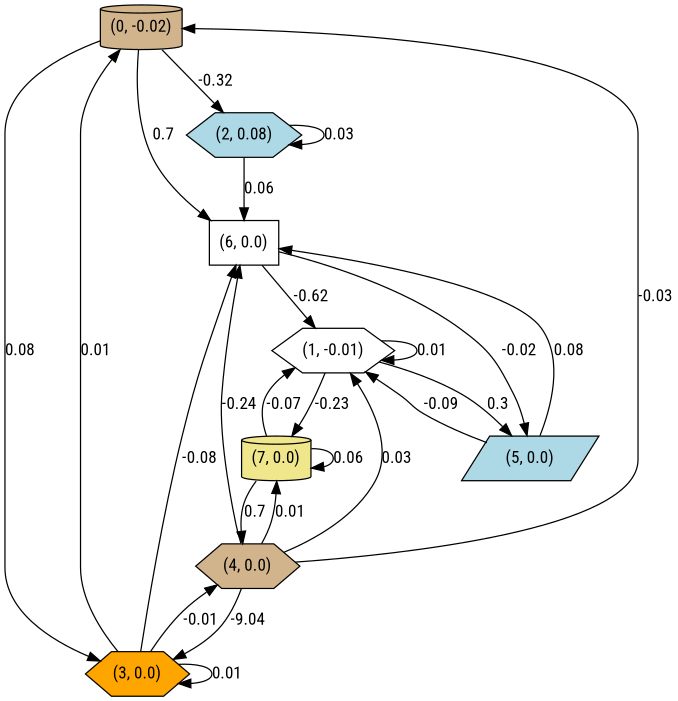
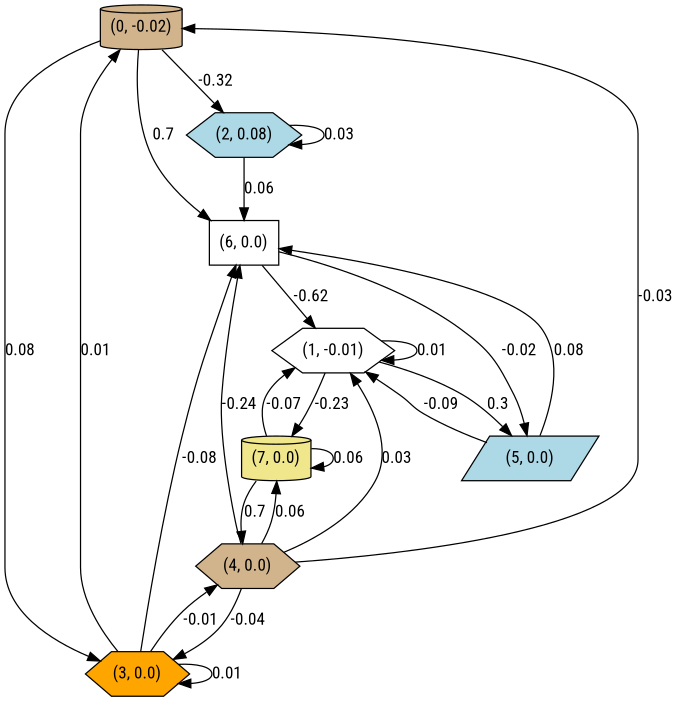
  digraph {
    fontname="Roboto Condensed"
    node [fillcolor=tan fontname="Roboto Condensed" shape=hexagon style=filled]
    edge [fontname="Roboto Condensed"]
    n1 [label="(0, -0.02)" shape=cylinder]
    n2 [fillcolor=lightblue label="(2, 0.08)"]
    n3 [fillcolor=orange label="(3, 0.0)"]
    n4 [fillcolor=white label="(6, 0.0)" shape=box]
    n5 [label="(4, 0.0)"]
    n6 [fillcolor=white label="(1, -0.01)"]
    n7 [fillcolor=khaki label="(7, 0.0)" shape=cylinder]
    n8 [fillcolor=lightblue label="(5, 0.0)" shape=parallelogram]
    n1 -> n2 [label=-0.32]
    n1 -> n3 [label=0.08]
    n1 -> n4 [label=0.7]
    n2 -> n2 [label=0.03]
    n2 -> n4 [label=0.06]
    n3 -> n1 [label=0.01]
    n3 -> n3 [label=0.01]
    n3 -> n4 [label=-0.08]
    n3 -> n5 [label=-0.01]
    n4 -> n6 [label=-0.62]
    n4 -> n8 [label=-0.02]
    n5 -> n1 [label=-0.03]
-   n5 -> n3 [label=-9.04]
+   n5 -> n3 [label=-0.04]
    n5 -> n4 [label=-0.24]
    n5 -> n6 [label=0.03]
-   n5 -> n7 [label=0.01]
+   n5 -> n7 [label=0.06]
    n6 -> n6 [label=0.01]
    n6 -> n7 [label=-0.23]
    n6 -> n8 [label=0.3]
    n7 -> n5 [label=0.7]
    n7 -> n6 [label=-0.07]
    n7 -> n7 [label=0.06]
    n8 -> n4 [label=0.08]
    n8 -> n6 [label=-0.09]
  }
